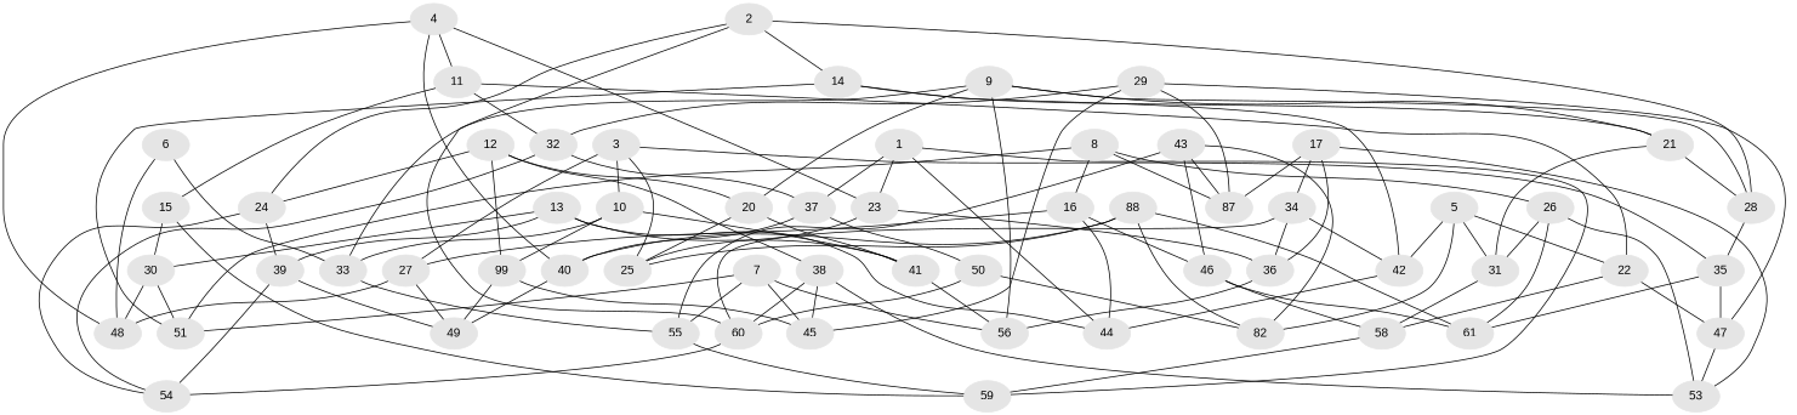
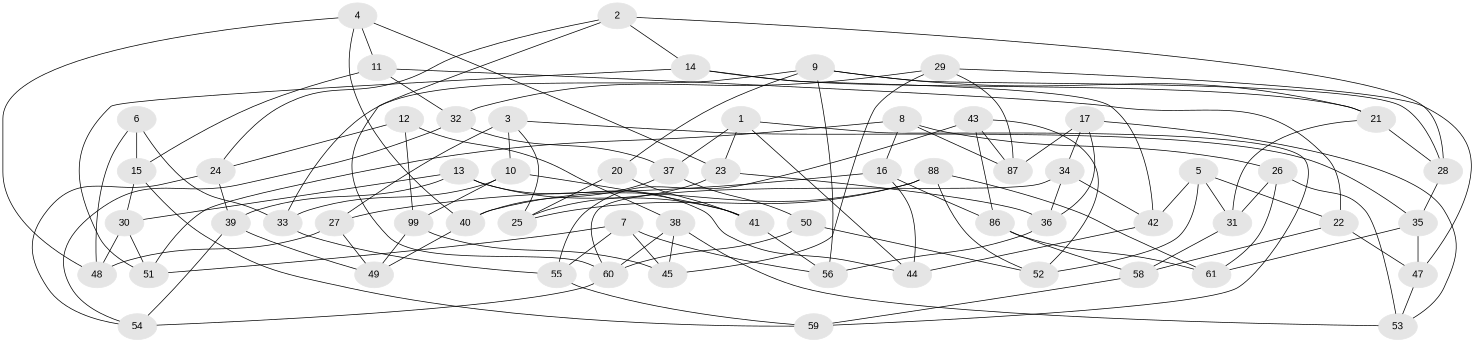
  graph {
    fontname="Liberation Sans"
    node [color=gray90 fontname="Liberation Sans" style=filled]
    edge [fontname="Liberation Sans"]
    1
    23
    37
    44
    59
    25
    36
    40
    50
    2
    14
    24
    28
    60
    42
    51
    21
    39
    54
    35
    3
    10
    27
    33
    n25 [label=99]
    41
    48
    49
    61
    47
    4
    11
    22
    15
    32
    5
    31
-   52 [label=82]
+   52
    58
    6
    30
    55
    7
    45
    56
    8
    16
    26
    n49 [label=87]
-   46
+   46 [label=86]
    53
    9
    20
    12
    38
    13
    17
    34
    n59 [label=88]
    29
    43
    1 -- 23
    1 -- 37
    1 -- 44
    1 -- 59
    23 -- 25
    23 -- 36
    37 -- 40
    37 -- 50
    36 -- 56
    40 -- 49
    50 -- 60
    50 -- 52
    2 -- 14
    2 -- 24
    2 -- 28
    2 -- 60
    14 -- 42
    14 -- 51
    14 -- 21
    24 -- 39
    24 -- 54
    28 -- 35
    60 -- 54
    42 -- 44
    21 -- 28
    21 -- 31
    39 -- 54
    39 -- 49
    35 -- 61
    35 -- 47
    3 -- 25
    3 -- 35
    3 -- 10
    3 -- 27
    10 -- 33
    10 -- n25
    10 -- 41
    27 -- 48
    27 -- 49
    33 -- 55
    n25 -- 49
    n25 -- 45
    41 -- 56
    47 -- 53
    4 -- 23
    4 -- 40
    4 -- 48
    4 -- 11
    11 -- 22
    11 -- 15
    11 -- 32
    22 -- 47
    22 -- 58
    15 -- 59
    15 -- 30
    32 -- 37
    32 -- 54
    5 -- 42
    5 -- 22
    5 -- 31
    5 -- 52
    31 -- 58
    58 -- 59
    6 -- 33
    6 -- 48
+   6 -- 15
    30 -- 51
    30 -- 48
    55 -- 59
    7 -- 51
    7 -- 55
    7 -- 45
    7 -- 56
    8 -- 51
    8 -- 16
    8 -- 26
    8 -- n49
    16 -- 44
    16 -- 27
    16 -- 46
    26 -- 61
    26 -- 31
    26 -- 53
    46 -- 61
    46 -- 58
    9 -- 28
    9 -- 21
    9 -- 33
    9 -- 56
    9 -- 20
    20 -- 25
    20 -- 41
    12 -- 24
    12 -- n25
-   12 -- 20
    12 -- 38
    38 -- 60
    38 -- 45
    38 -- 53
    13 -- 44
    13 -- 39
    13 -- 41
    13 -- 30
    17 -- 36
    17 -- n49
    17 -- 53
    17 -- 34
    34 -- 36
    34 -- 60
    34 -- 42
    n59 -- 25
    n59 -- 40
    n59 -- 61
    n59 -- 52
    29 -- 47
    29 -- 32
    29 -- 45
    29 -- n49
    43 -- 52
    43 -- 55
    43 -- n49
    43 -- 46
  }
